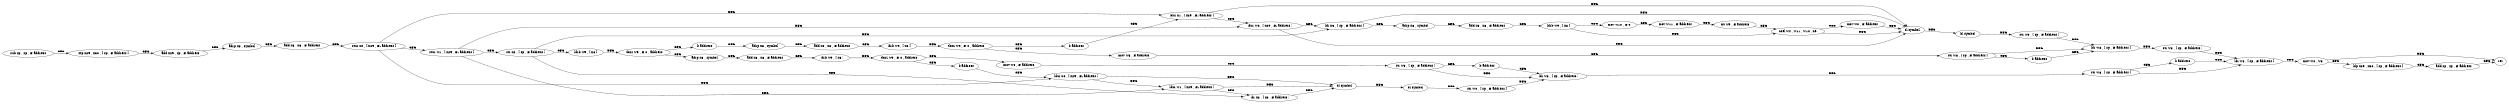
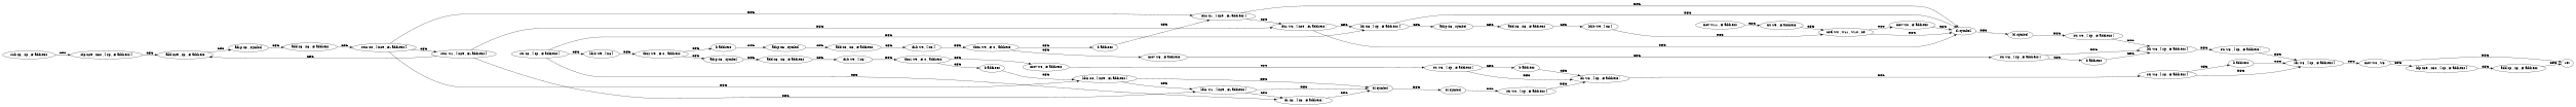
  digraph {
    rankdir=LR
    n1 [label="sub sp , sp , # address"]
    n2 [label="stp x29 , x30 , [ sp , # address ]"]
    n3 [label="add x29 , sp , # address"]
    n4 [label="adrp x8 , symbol"]
    n5 [label="add x8 , x8 , # address"]
    n6 [label="stur x0 , [ x29 , #- address ]"]
    n7 [label="stur w1 , [ x29 , #- address ]"]
    n8 [label="ldur x0 , [ x29 , #- address ]"]
    n9 [label="ldur x1 , [ x29 , #- address ]"]
    n10 [label="str x2 , [ sp , # address ]"]
    n11 [label="ldur w1 , [ x29 , #- address ]"]
    n12 [label="ldur w2 , [ x29 , #- address ]"]
    n13 [label="bl symbol"]
    n14 [label="bl symbol"]
    n15 [label="ldrb w9 , [ x8 ]"]
    n16 [label="ldr x2 , [ sp , # address ]"]
    n17 [label="ldr x3 , [ sp , # address ]"]
    n18 [label="tbnz w9 , # 0 , address"]
    n19 [label="adrp x8 , symbol"]
    n20 [label="adrp x8 , symbol"]
    n21 [label="b address"]
    n22 [label="add x8 , x8 , # address"]
    n23 [label="adrp x8 , symbol"]
    n24 [label="ldrb w9 , [ x8 ]"]
    n25 [label="add x8 , x8 , # address"]
    n26 [label="tbnz w9 , # 0 , address"]
    n27 [label="mov w8 , # address"]
    n28 [label="b address"]
    n29 [label="str w8 , [ sp , # address ]"]
    n30 [label="b address"]
    n31 [label="ldr w8 , [ sp , # address ]"]
    n32 [label="ldrb w9 , [ x8 ]"]
    n33 [label="str w8 , [ sp , # address ]"]
    n34 [label="b address"]
    n35 [label="ldr w8 , [ sp , # address ]"]
    n36 [label="bl symbol"]
    n37 [label="tbnz w9 , # 0 , address"]
    n38 [label="mov w8 , # address"]
    n39 [label="b address"]
    n40 [label="str w8 , [ sp , # address ]"]
    n41 [label="b address"]
    n42 [label="ldr w8 , [ sp , # address ]"]
    n43 [label="mov w0 , w8"]
    n44 [label="ldp x29 , x30 , [ sp , # address ]"]
    n45 [label=ret]
    n46 [label="str w0 , [ sp , # address ]"]
    n47 [label="str w8 , [ sp , # address ]"]
    n48 [label="bl symbol"]
    n49 [label="add sp , sp , # address"]
    n50 [label="add x8 , x8 , # address"]
    n51 [label="ldrb w9 , [ x8 ]"]
-   n52 [label="mov w10 , # 0"]
    n53 [label="csel w4 , w11 , w10 , ne"]
    n54 [label="mov w11 , # address"]
    n55 [label="mov w0 , # address"]
    n56 [label="tst w9 , # address"]
    n57 [label="str w0 , [ sp , # address ]"]
    n1 -> n2 [label=CFG]
    n2 -> n3 [label=CFG]
    n3 -> n4 [label=CFG]
    n4 -> n5 [label=CFG]
    n5 -> n6 [label=CFG]
    n6 -> n7 [label=CFG]
    n6 -> n8 [label=DFG]
    n6 -> n9 [label=DFG]
-   n7 -> n10 [label=CFG]
+   n7 -> n3 [label=CFG]
    n7 -> n11 [label=DFG]
    n7 -> n12 [label=DFG]
-   n8 -> n11 [label=DFG]
+   n8 -> n11 [label=CFG]
    n8 -> n13 [label=DFG]
    n9 -> n12 [label=CFG]
    n9 -> n14 [label=DFG]
    n10 -> n15 [label=CFG]
    n10 -> n16 [label=CFG]
    n10 -> n17 [label=DFG]
    n11 -> n13 [label=DFG]
    n11 -> n16 [label=CFG]
    n12 -> n14 [label=DFG]
    n12 -> n17 [label=CFG]
    n13 -> n36 [label=DFG]
    n14 -> n48 [label=DFG]
    n15 -> n18 [label=DFG]
    n16 -> n13 [label=DFG]
    n17 -> n14 [label=DFG]
    n17 -> n19 [label=CFG]
    n18 -> n20 [label=CFG]
    n18 -> n21 [label=CFG]
    n19 -> n50 [label=CFG]
    n20 -> n22 [label=CFG]
    n21 -> n23 [label=CFG]
    n22 -> n24 [label=CFG]
    n23 -> n25 [label=CFG]
    n24 -> n26 [label=DFG]
    n25 -> n32 [label=CFG]
    n26 -> n27 [label=CFG]
    n26 -> n28 [label=CFG]
    n27 -> n29 [label=CFG]
    n28 -> n8 [label=CFG]
    n29 -> n30 [label=CFG]
    n29 -> n31 [label=DFG]
    n30 -> n31 [label=CFG]
    n31 -> n33 [label=DFG]
    n32 -> n37 [label=DFG]
    n33 -> n34 [label=CFG]
    n33 -> n35 [label=DFG]
    n34 -> n35 [label=CFG]
    n35 -> n43 [label=DFG]
    n36 -> n46 [label=DFG]
    n37 -> n38 [label=CFG]
    n37 -> n39 [label=CFG]
    n38 -> n40 [label=CFG]
    n39 -> n9 [label=CFG]
    n40 -> n41 [label=CFG]
    n40 -> n42 [label=DFG]
    n41 -> n42 [label=CFG]
    n42 -> n47 [label=DFG]
    n43 -> n44 [label=CFG]
    n43 -> n45 [label=DFG]
    n44 -> n49 [label=CFG]
    n46 -> n31 [label=DFG]
    n47 -> n35 [label=DFG]
    n48 -> n57 [label=DFG]
    n49 -> n45 [label=CFG]
    n50 -> n51 [label=CFG]
-   n51 -> n52 [label=CFG]
    n51 -> n53 [label=DFG]
-   n52 -> n54 [label=CFG]
    n53 -> n14 [label=DFG]
    n53 -> n55 [label=CFG]
    n54 -> n56 [label=CFG]
    n55 -> n14 [label=CFG]
    n56 -> n53 [label=CFG]
    n57 -> n42 [label=DFG]
  }
